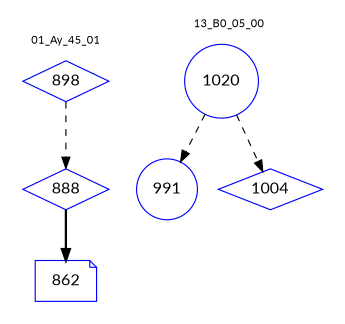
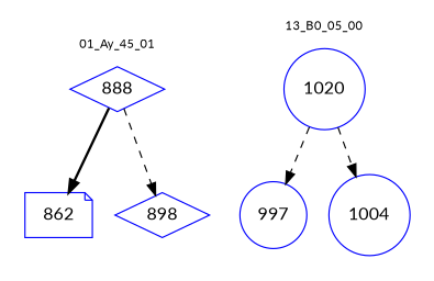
  digraph {
    fontname=Lato
    node [color=blue fontname=Lato shape=circle]
    edge [color=black fontname=Lato style=dashed]
    n1 [label=888 shape=diamond]
    n2 [label=862 shape=note]
    n3 [label=898 shape=diamond]
    n4 [label=1020]
-   n5 [label=991]
-   n6 [label=1004 shape=diamond]
+   n5 [label=997]
+   n6 [label=1004]
    subgraph cluster_1 {
      color=white
      fontsize=10
      label="01_Ay_45_01"
      n1
      n2
      n3
    }
    subgraph cluster_2 {
      color=white
      fontsize=10
      label="13_B0_05_00"
      n4
      n5
      n6
    }
    n1 -> n2 [style=bold]
-   n3 -> n1
+   n1 -> n3
    n4 -> n5
    n4 -> n6
  }
